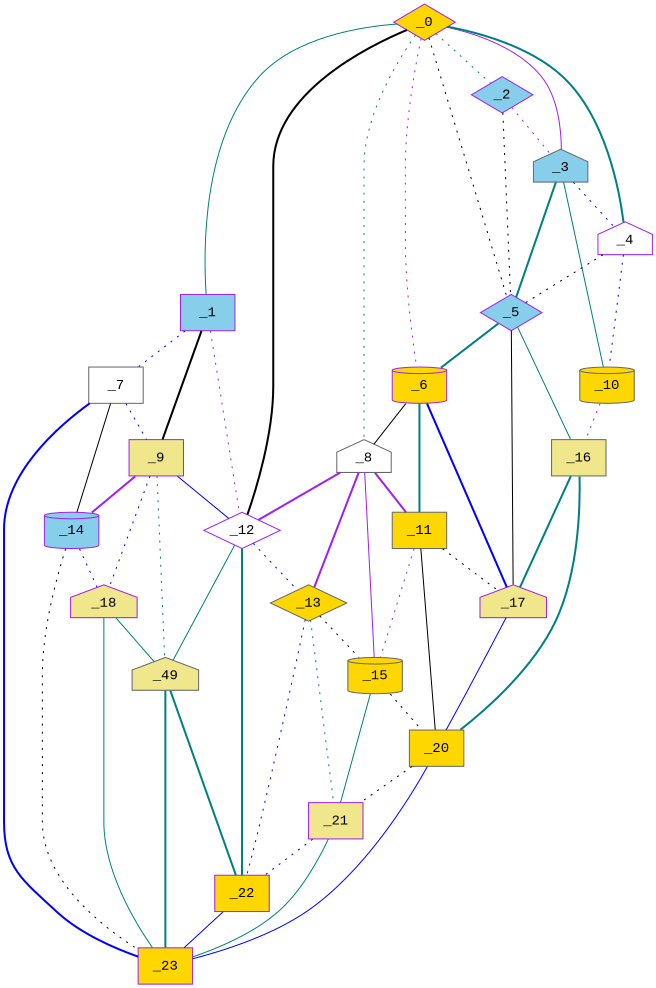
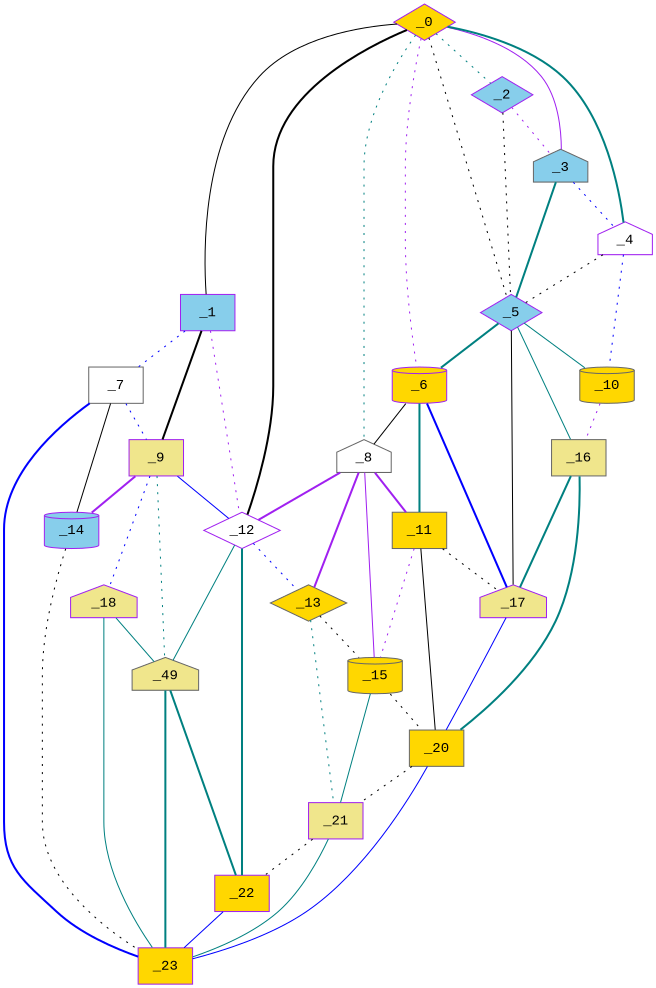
  graph {
    fontname="Liberation Mono"
    node [color=purple fillcolor=gold fontname="Liberation Mono" shape=box style=filled x=83 y=50]
    edge [color=teal fontname="Liberation Mono" style=dotted valence=2]
    _0 [shape=diamond x=40 y=38]
    _1 [fillcolor=skyblue x=42 y=122]
    _2 [fillcolor=skyblue shape=diamond x=43 y=33]
    _3 [color=gray40 fillcolor=skyblue shape=house x=44 y=27]
    _4 [fillcolor=white shape=house x=46 y=7]
    _5 [fillcolor=skyblue shape=diamond x=71 y=40]
    _6 [shape=cylinder x=74 y=45]
    _8 [color=gray40 fillcolor=white shape=house x=80 y=61]
    _12 [fillcolor=white shape=diamond y=82]
    _7 [color=gray40 fillcolor=white x=74 y=124]
    _9 [fillcolor=khaki x=82 y=102]
    _10 [color=gray40 shape=cylinder y=6]
    _16 [color=gray40 fillcolor=khaki x=88 y=24]
    _17 [fillcolor=khaki shape=house x=88 y=36]
    _11 [color=gray40]
    _13 [color=gray40 shape=diamond x=84 y=69]
    _15 [color=gray40 shape=cylinder x=87 y=59]
    n18 [color=gray40 fillcolor=khaki label=_49 shape=house x=89 y=98]
    _22 [x=90 y=76]
    _14 [fillcolor=skyblue shape=cylinder x=85 y=110]
    _23 [x=91 y=114]
    _18 [fillcolor=khaki shape=house x=88 y=109]
    _20 [color=gray40 x=90]
    _21 [fillcolor=khaki x=90 y=66]
-   _0 -- _1 [style=solid valence=1]
+   _0 -- _1 [color=black style=solid valence=1]
    _0 -- _2 [valence=1]
    _0 -- _3 [color=purple style=solid valence=1]
    _0 -- _4 [style=bold valence=1]
    _0 -- _5 [color=black]
    _0 -- _6 [color=purple]
    _0 -- _8
    _0 -- _12 [color=black style=bold valence=1]
    _1 -- _12 [color=purple]
    _1 -- _7 [color=blue valence=1]
    _1 -- _9 [color=black style=bold]
    _2 -- _3 [color=purple]
    _2 -- _5 [color=black]
    _3 -- _4 [color=blue]
    _3 -- _5 [style=bold valence=1]
    _4 -- _5 [color=black valence=1]
    _4 -- _10 [color=blue valence=1]
    _5 -- _6 [style=bold]
-   _3 -- _10 [style=solid]
+   _5 -- _10 [style=solid]
    _5 -- _16 [style=solid]
    _5 -- _17 [color=black style=solid]
    _6 -- _8 [color=black style=solid valence=1]
    _6 -- _17 [color=blue style=bold]
    _6 -- _11 [style=bold]
    _8 -- _12 [color=purple style=bold]
    _8 -- _11 [color=purple style=bold]
    _8 -- _13 [color=purple style=bold]
    _8 -- _15 [color=purple style=solid valence=1]
    _12 -- _13 [color=blue]
    _12 -- n18 [style=solid]
    _12 -- _22 [style=bold]
    _7 -- _9 [color=blue]
    _7 -- _14 [color=black style=solid valence=1]
    _7 -- _23 [color=blue style=bold valence=1]
    _9 -- _12 [color=blue style=solid]
    _9 -- n18
    _9 -- _14 [color=purple style=bold]
    _9 -- _18 [color=blue]
    _10 -- _16 [color=purple valence=1]
    _16 -- _17 [style=bold valence=1]
    _16 -- _20 [style=bold valence=1]
    _17 -- _20 [color=blue style=solid]
    _11 -- _17 [color=black]
    _11 -- _15 [color=purple valence=1]
    _11 -- _20 [color=black style=solid]
    _13 -- _15 [color=black]
-   _13 -- _22 [color=blue valence=1]
    _13 -- _21
    _15 -- _20 [color=black]
    _15 -- _21 [style=solid valence=1]
    n18 -- _22 [style=bold]
    n18 -- _23 [style=bold valence=1]
    _22 -- _23 [color=blue style=solid]
    _14 -- _23 [color=black valence=1]
-   _14 -- _18 [color=blue]
    _18 -- n18 [style=solid]
    _18 -- _23 [style=solid]
    _20 -- _23 [color=blue style=solid valence=1]
    _20 -- _21 [color=black]
-   _21 -- _22 [color=blue]
+   _21 -- _22 [color=black]
    _21 -- _23 [style=solid]
  }
